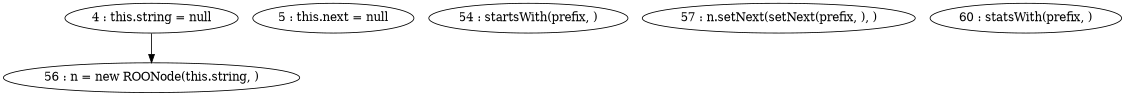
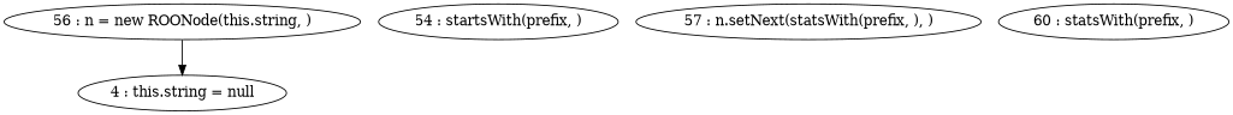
  digraph {
    "4 : this.string = null"
    "56 : n = new ROONode(this.string, )"
-   "5 : this.next = null"
    "54 : startsWith(prefix, )"
-   "57 : n.setNext(statsWith(prefix, ), )" [label="57 : n.setNext(setNext(prefix, ), )"]
+   "57 : n.setNext(statsWith(prefix, ), )"
    "60 : statsWith(prefix, )"
-   "4 : this.string = null" -> "56 : n = new ROONode(this.string, )"
+   "56 : n = new ROONode(this.string, )" -> "4 : this.string = null"
  }
